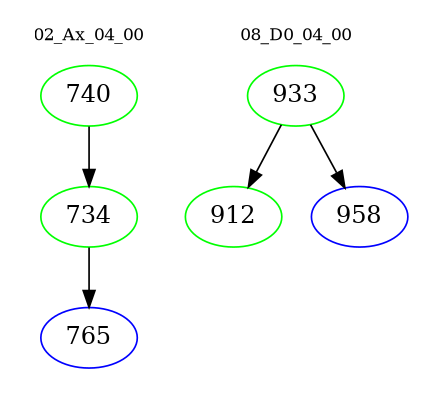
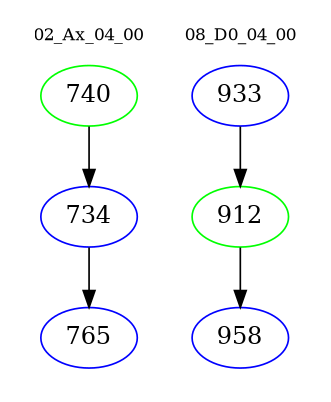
  digraph {
    node [color=green]
    edge [color=black]
    n1 [label=740]
-   n2 [label=734]
+   n2 [color=blue label=734]
    n3 [color=blue label=765]
-   n4 [label=933]
+   n4 [color=blue label=933]
    n5 [label=912]
    n6 [color=blue label=958]
    subgraph cluster_1 {
      color=white
      fontsize=10
      label="02_Ax_04_00"
      n1
      n2
      n3
    }
    subgraph cluster_2 {
      color=white
      fontsize=10
      label="08_D0_04_00"
      n4
      n5
      n6
    }
    n1 -> n2
    n2 -> n3
    n4 -> n5
-   n4 -> n6
+   n5 -> n6
  }
